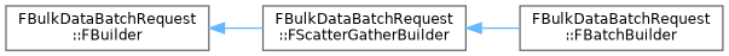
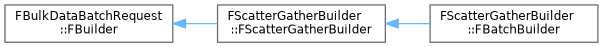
  digraph {
    rankdir=LR
    node [color=grey40 fillcolor=white fontname=Helvetica fontsize=10 shape=box style=filled]
    edge [color=steelblue1 dir=back fontname=Helvetica fontsize=10 labelfontname=Helvetica labelfontsize=10 style=solid]
    n1 [height=0.2 label="FBulkDataBatchRequest\l::FBuilder" width=0.4]
-   n2 [height=0.2 label="FBulkDataBatchRequest\l::FScatterGatherBuilder" width=0.4]
-   n3 [height=0.2 label="FBulkDataBatchRequest\l::FBatchBuilder" width=0.4]
+   n2 [height=0.2 label="FScatterGatherBuilder\l::FScatterGatherBuilder" width=0.4]
+   n3 [height=0.2 label="FScatterGatherBuilder\l::FBatchBuilder" width=0.4]
    n1 -> n2
    n2 -> n3
  }
